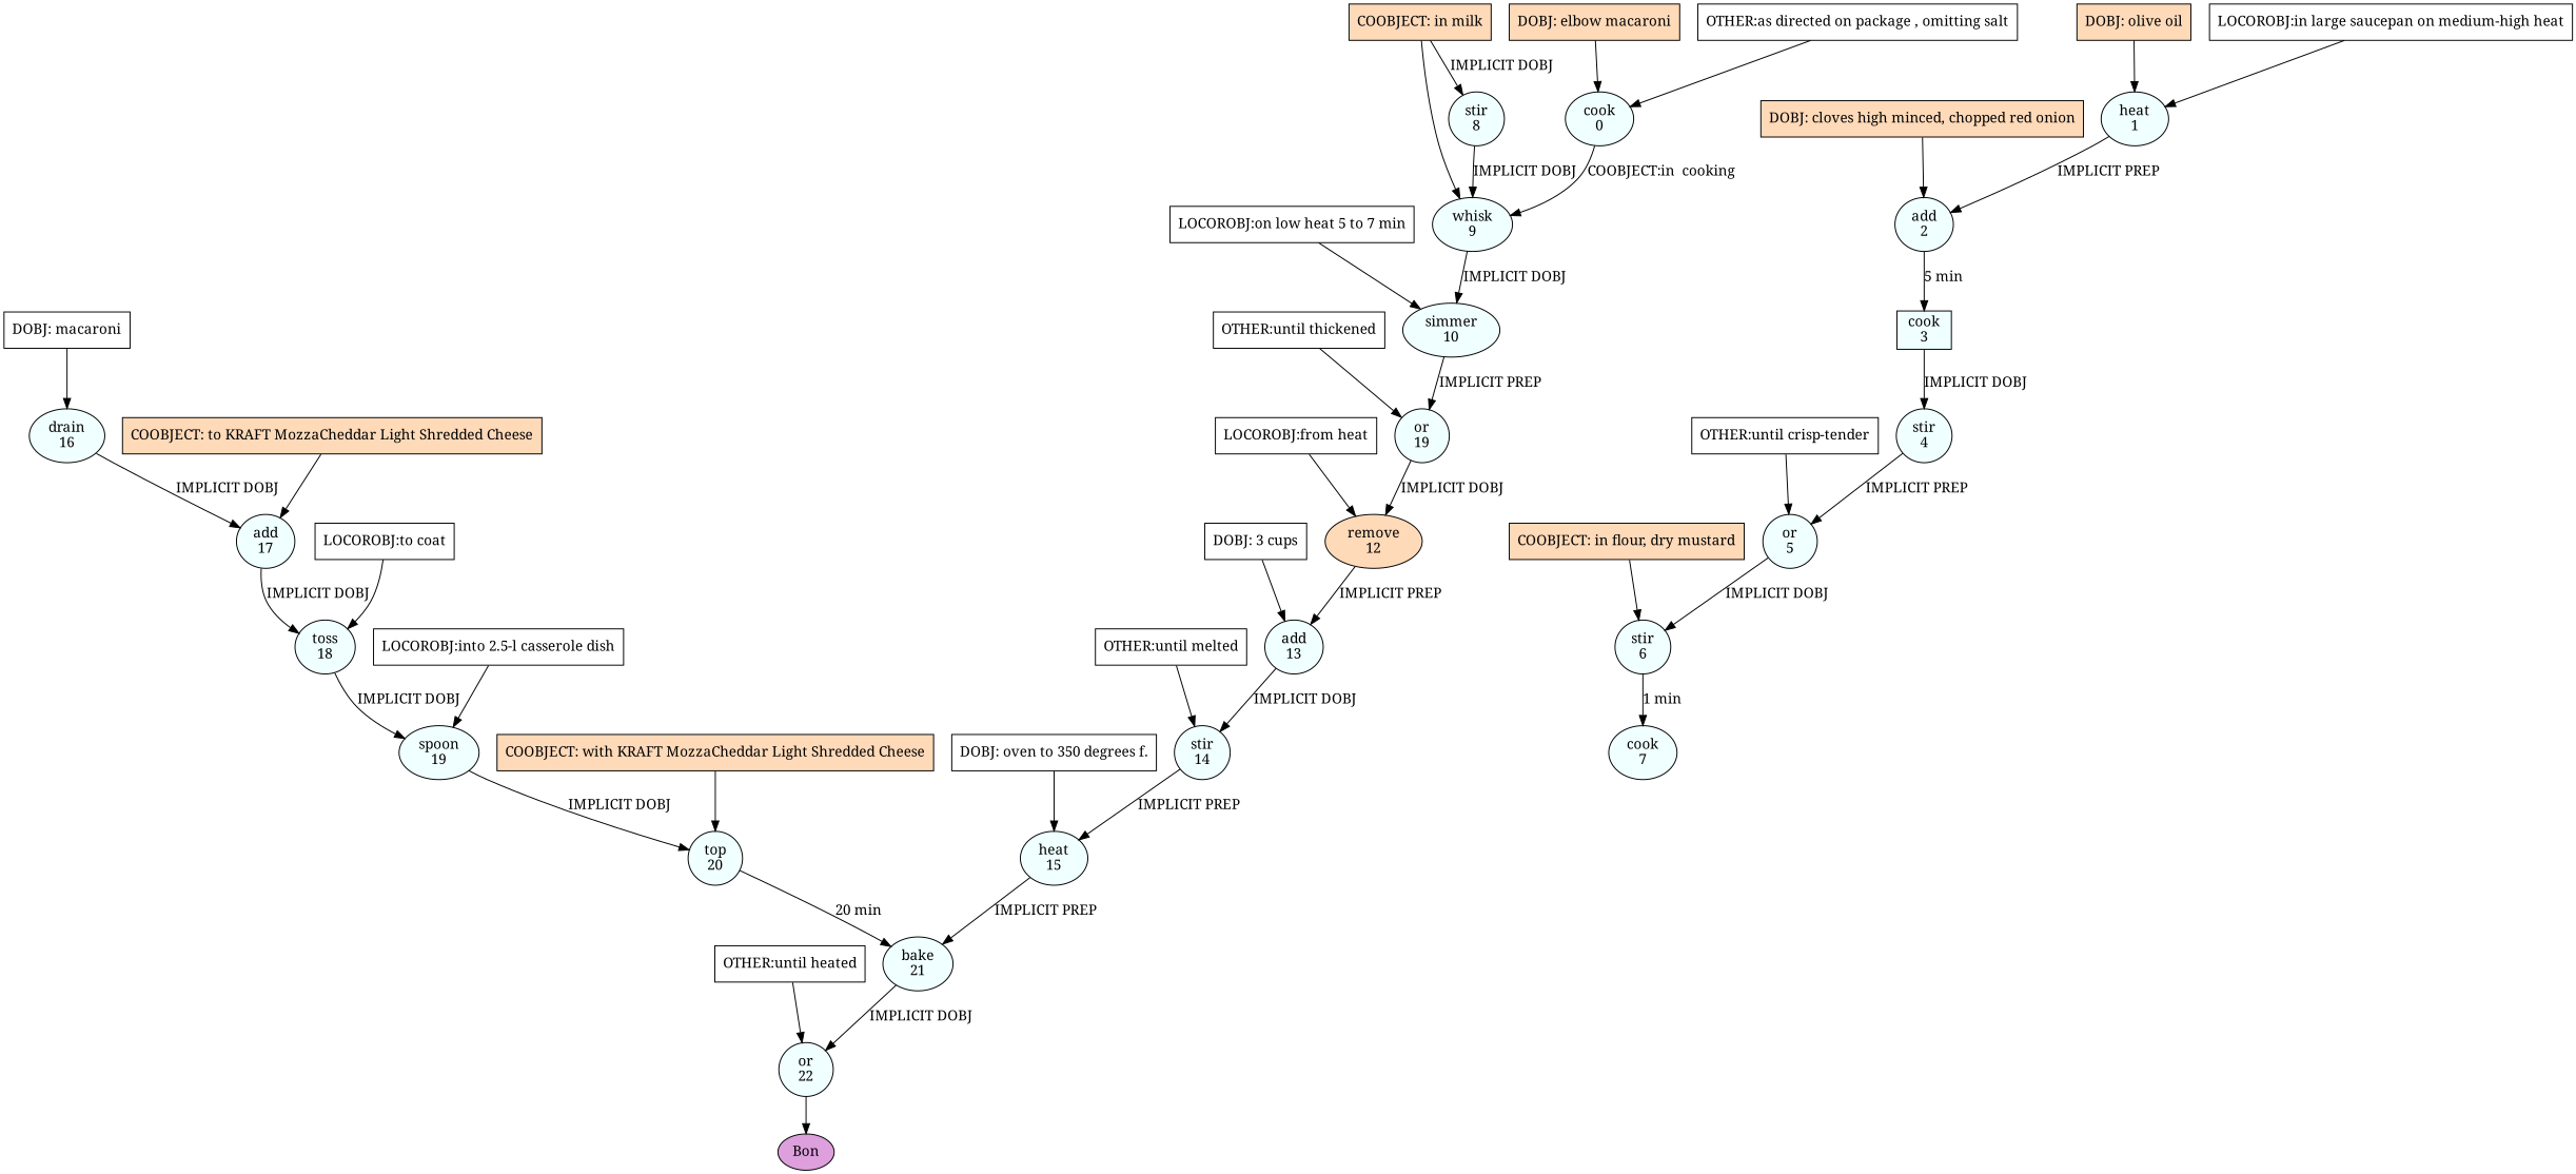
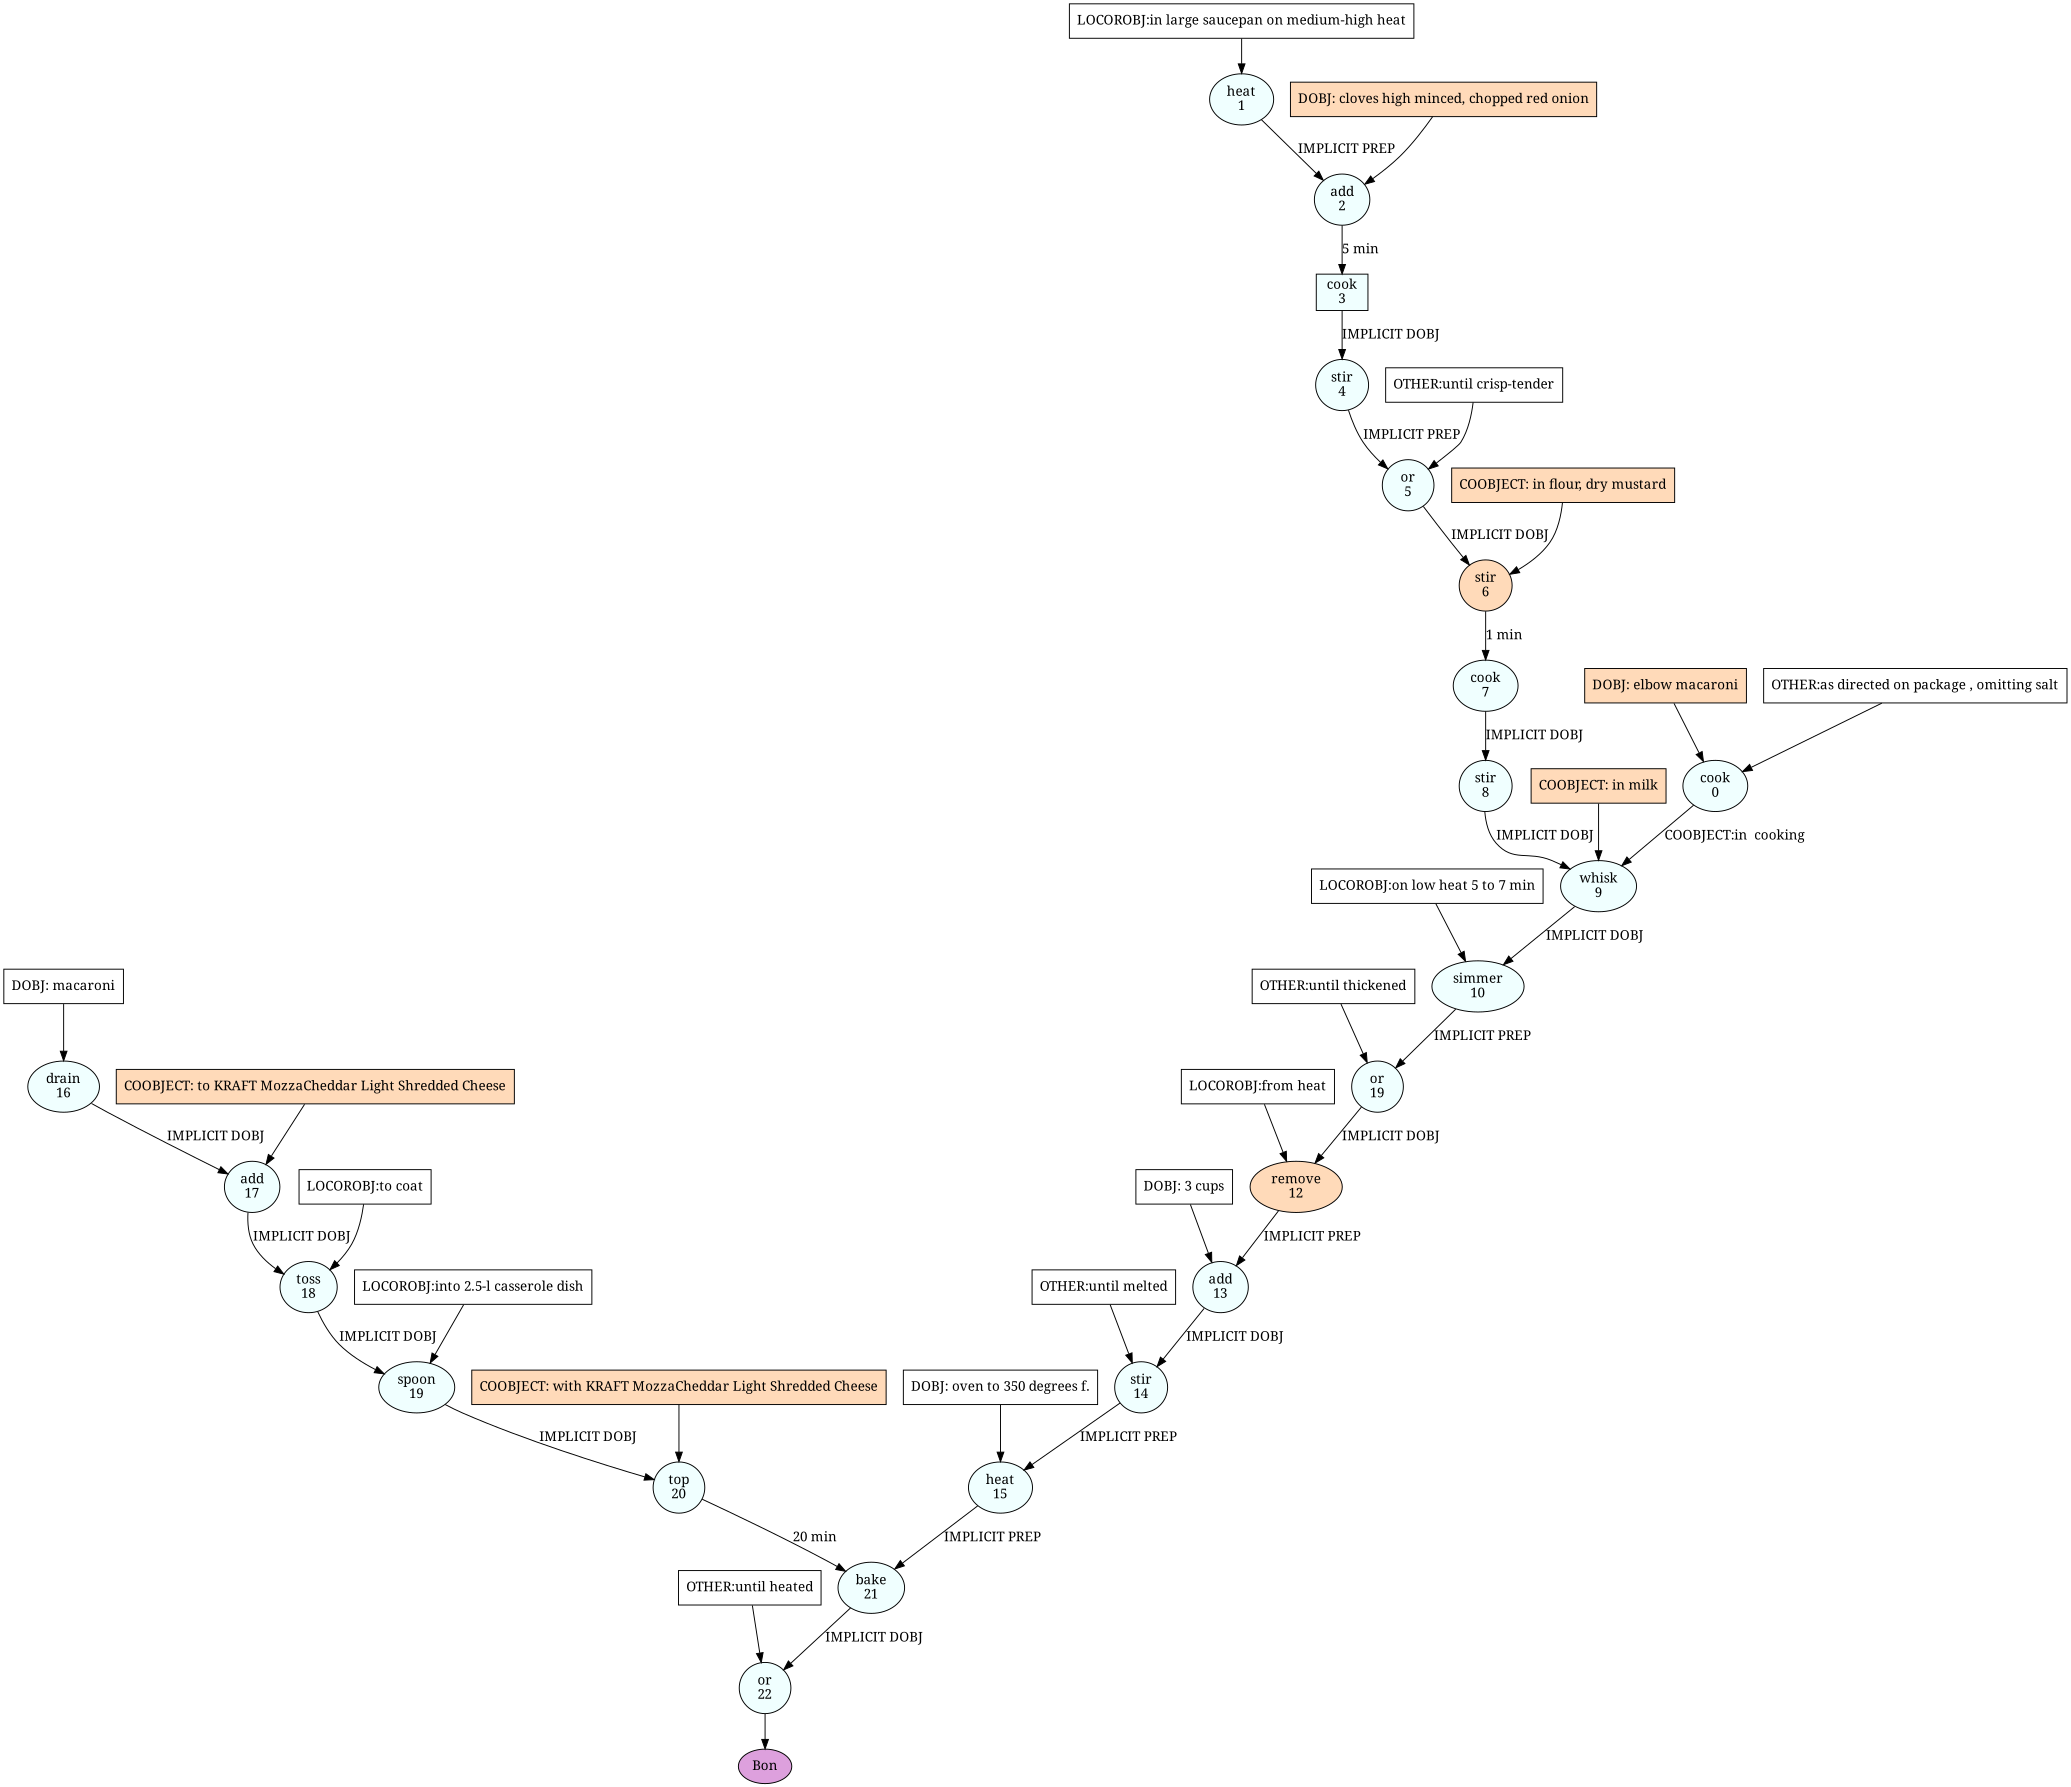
  digraph {
    fontname="Noto Serif"
    node [fillcolor=azure fontname="Noto Serif" shape=oval style=filled]
    edge [fontname="Noto Serif"]
    n1 [label="cook\n0"]
    n2 [label="whisk\n9"]
    n3 [label="simmer\n10"]
    n4 [label="heat\n1"]
    n5 [label="add\n2"]
    n6 [label="cook\n3" shape=box]
    n7 [label="stir\n4"]
    n8 [label="or\n5"]
-   n9 [label="stir\n6"]
+   n9 [fillcolor=peachpuff label="stir\n6"]
    n10 [label="cook\n7"]
    n11 [label="stir\n8"]
    n12 [label="or\n19"]
    n13 [fillcolor=peachpuff label="remove\n12"]
    n14 [label="add\n13"]
    n15 [label="stir\n14"]
    n16 [label="heat\n15"]
    n17 [label="bake\n21"]
    n18 [label="or\n22"]
    n19 [label="drain\n16"]
    n20 [label="add\n17"]
    n21 [label="toss\n18"]
    n22 [label="spoon\n19"]
    n23 [label="top\n20"]
    n24 [fillcolor=plum label=Bon]
-   n25 [fillcolor=peachpuff label="DOBJ: olive oil" shape=box]
    n26 [fillcolor=white label="LOCOROBJ:in large saucepan on medium-high heat" shape=box]
    n27 [fillcolor=peachpuff label="DOBJ: elbow macaroni" shape=box]
    n28 [fillcolor=white label="OTHER:as directed on package , omitting salt" shape=box]
    n29 [fillcolor=white label="DOBJ: macaroni" shape=box]
    n30 [fillcolor=peachpuff label="DOBJ: cloves high minced, chopped red onion" shape=box]
    n31 [fillcolor=white label="OTHER:until crisp-tender" shape=box]
    n32 [fillcolor=peachpuff label="COOBJECT: in flour, dry mustard" shape=box]
    n33 [fillcolor=peachpuff label="COOBJECT: in milk" shape=box]
    n34 [fillcolor=white label="LOCOROBJ:on low heat 5 to 7 min" shape=box]
    n35 [fillcolor=white label="OTHER:until thickened" shape=box]
    n36 [fillcolor=white label="LOCOROBJ:from heat" shape=box]
    n37 [fillcolor=white label="DOBJ: 3 cups" shape=box]
    n38 [fillcolor=white label="OTHER:until melted" shape=box]
    n39 [fillcolor=white label="DOBJ: oven to 350 degrees f." shape=box]
    n40 [fillcolor=peachpuff label="COOBJECT: to KRAFT MozzaCheddar Light Shredded Cheese" shape=box]
    n41 [fillcolor=white label="LOCOROBJ:to coat" shape=box]
    n42 [fillcolor=white label="LOCOROBJ:into 2.5-l casserole dish" shape=box]
    n43 [fillcolor=peachpuff label="COOBJECT: with KRAFT MozzaCheddar Light Shredded Cheese" shape=box]
    n44 [fillcolor=white label="OTHER:until heated" shape=box]
    n1 -> n2 [label="COOBJECT:in  cooking"]
    n2 -> n3 [label="IMPLICIT DOBJ"]
    n3 -> n12 [label="IMPLICIT PREP"]
    n4 -> n5 [label="IMPLICIT PREP"]
    n5 -> n6 [label="5 min"]
    n6 -> n7 [label="IMPLICIT DOBJ"]
    n7 -> n8 [label="IMPLICIT PREP"]
    n8 -> n9 [label="IMPLICIT DOBJ"]
    n9 -> n10 [label="1 min"]
-   n33 -> n11 [label="IMPLICIT DOBJ"]
+   n10 -> n11 [label="IMPLICIT DOBJ"]
    n11 -> n2 [label="IMPLICIT DOBJ"]
    n12 -> n13 [label="IMPLICIT DOBJ"]
    n13 -> n14 [label="IMPLICIT PREP"]
    n14 -> n15 [label="IMPLICIT DOBJ"]
    n15 -> n16 [label="IMPLICIT PREP"]
    n16 -> n17 [label="IMPLICIT PREP"]
    n17 -> n18 [label="IMPLICIT DOBJ"]
    n18 -> n24
    n19 -> n20 [label="IMPLICIT DOBJ"]
    n20 -> n21 [label="IMPLICIT DOBJ"]
    n21 -> n22 [label="IMPLICIT DOBJ"]
    n22 -> n23 [label="IMPLICIT DOBJ"]
    n23 -> n17 [label="20 min"]
-   n25 -> n4
    n26 -> n4
    n27 -> n1
    n28 -> n1
    n29 -> n19
    n30 -> n5
    n31 -> n8
    n32 -> n9
    n33 -> n2
    n34 -> n3
    n35 -> n12
    n36 -> n13
    n37 -> n14
    n38 -> n15
    n39 -> n16
    n40 -> n20
    n41 -> n21
    n42 -> n22
    n43 -> n23
    n44 -> n18
  }
